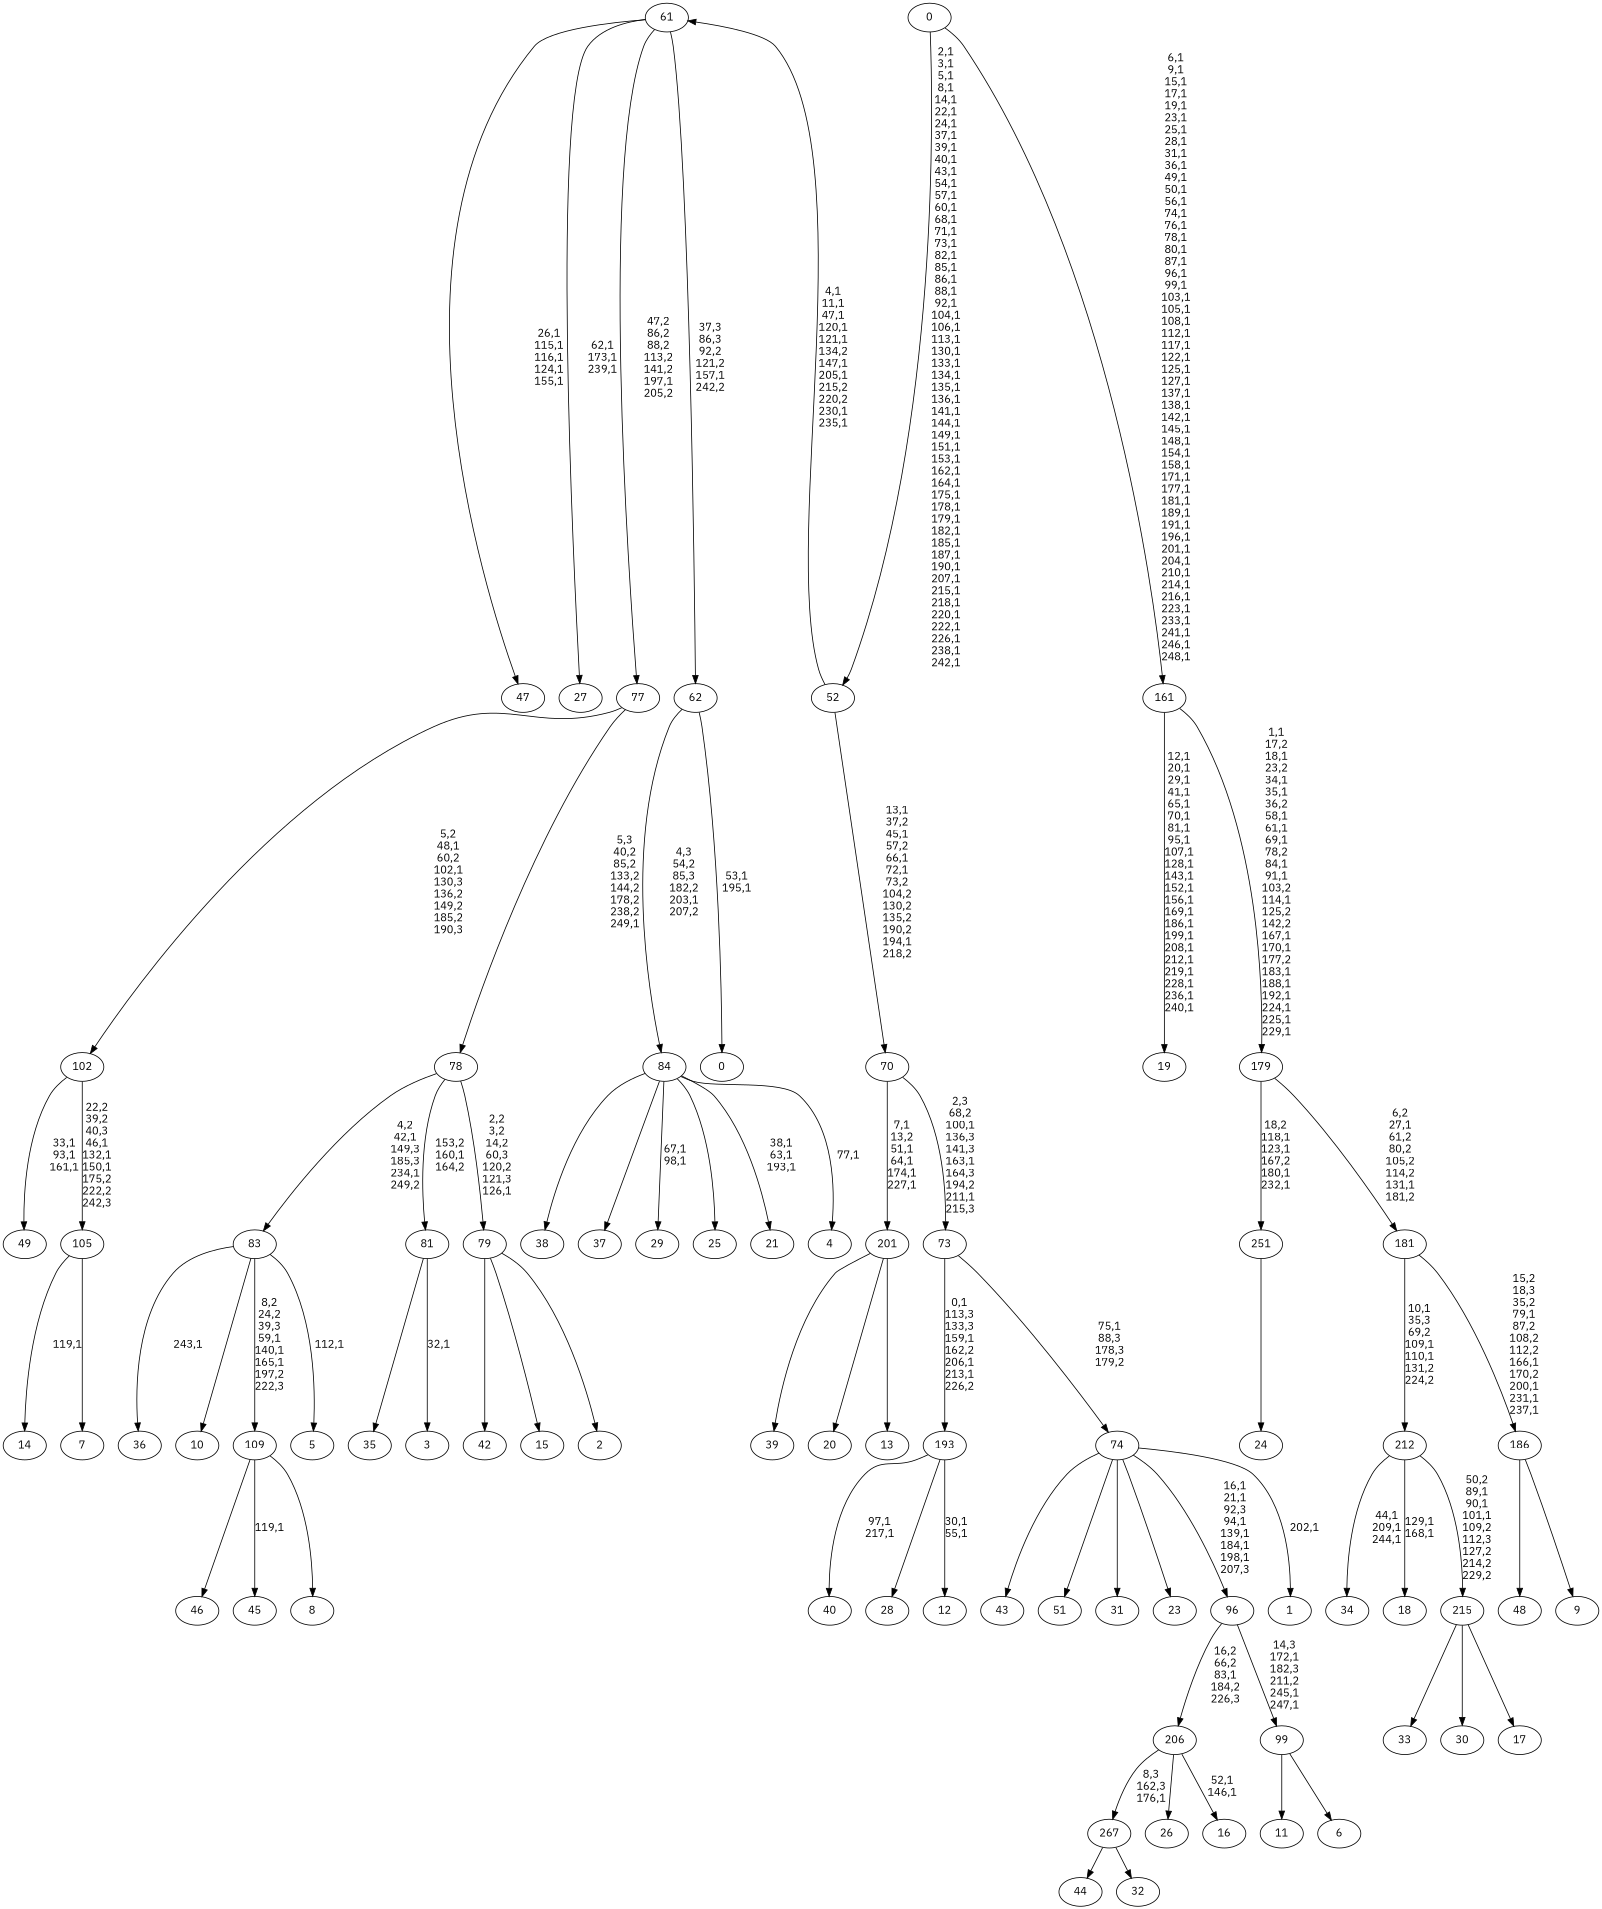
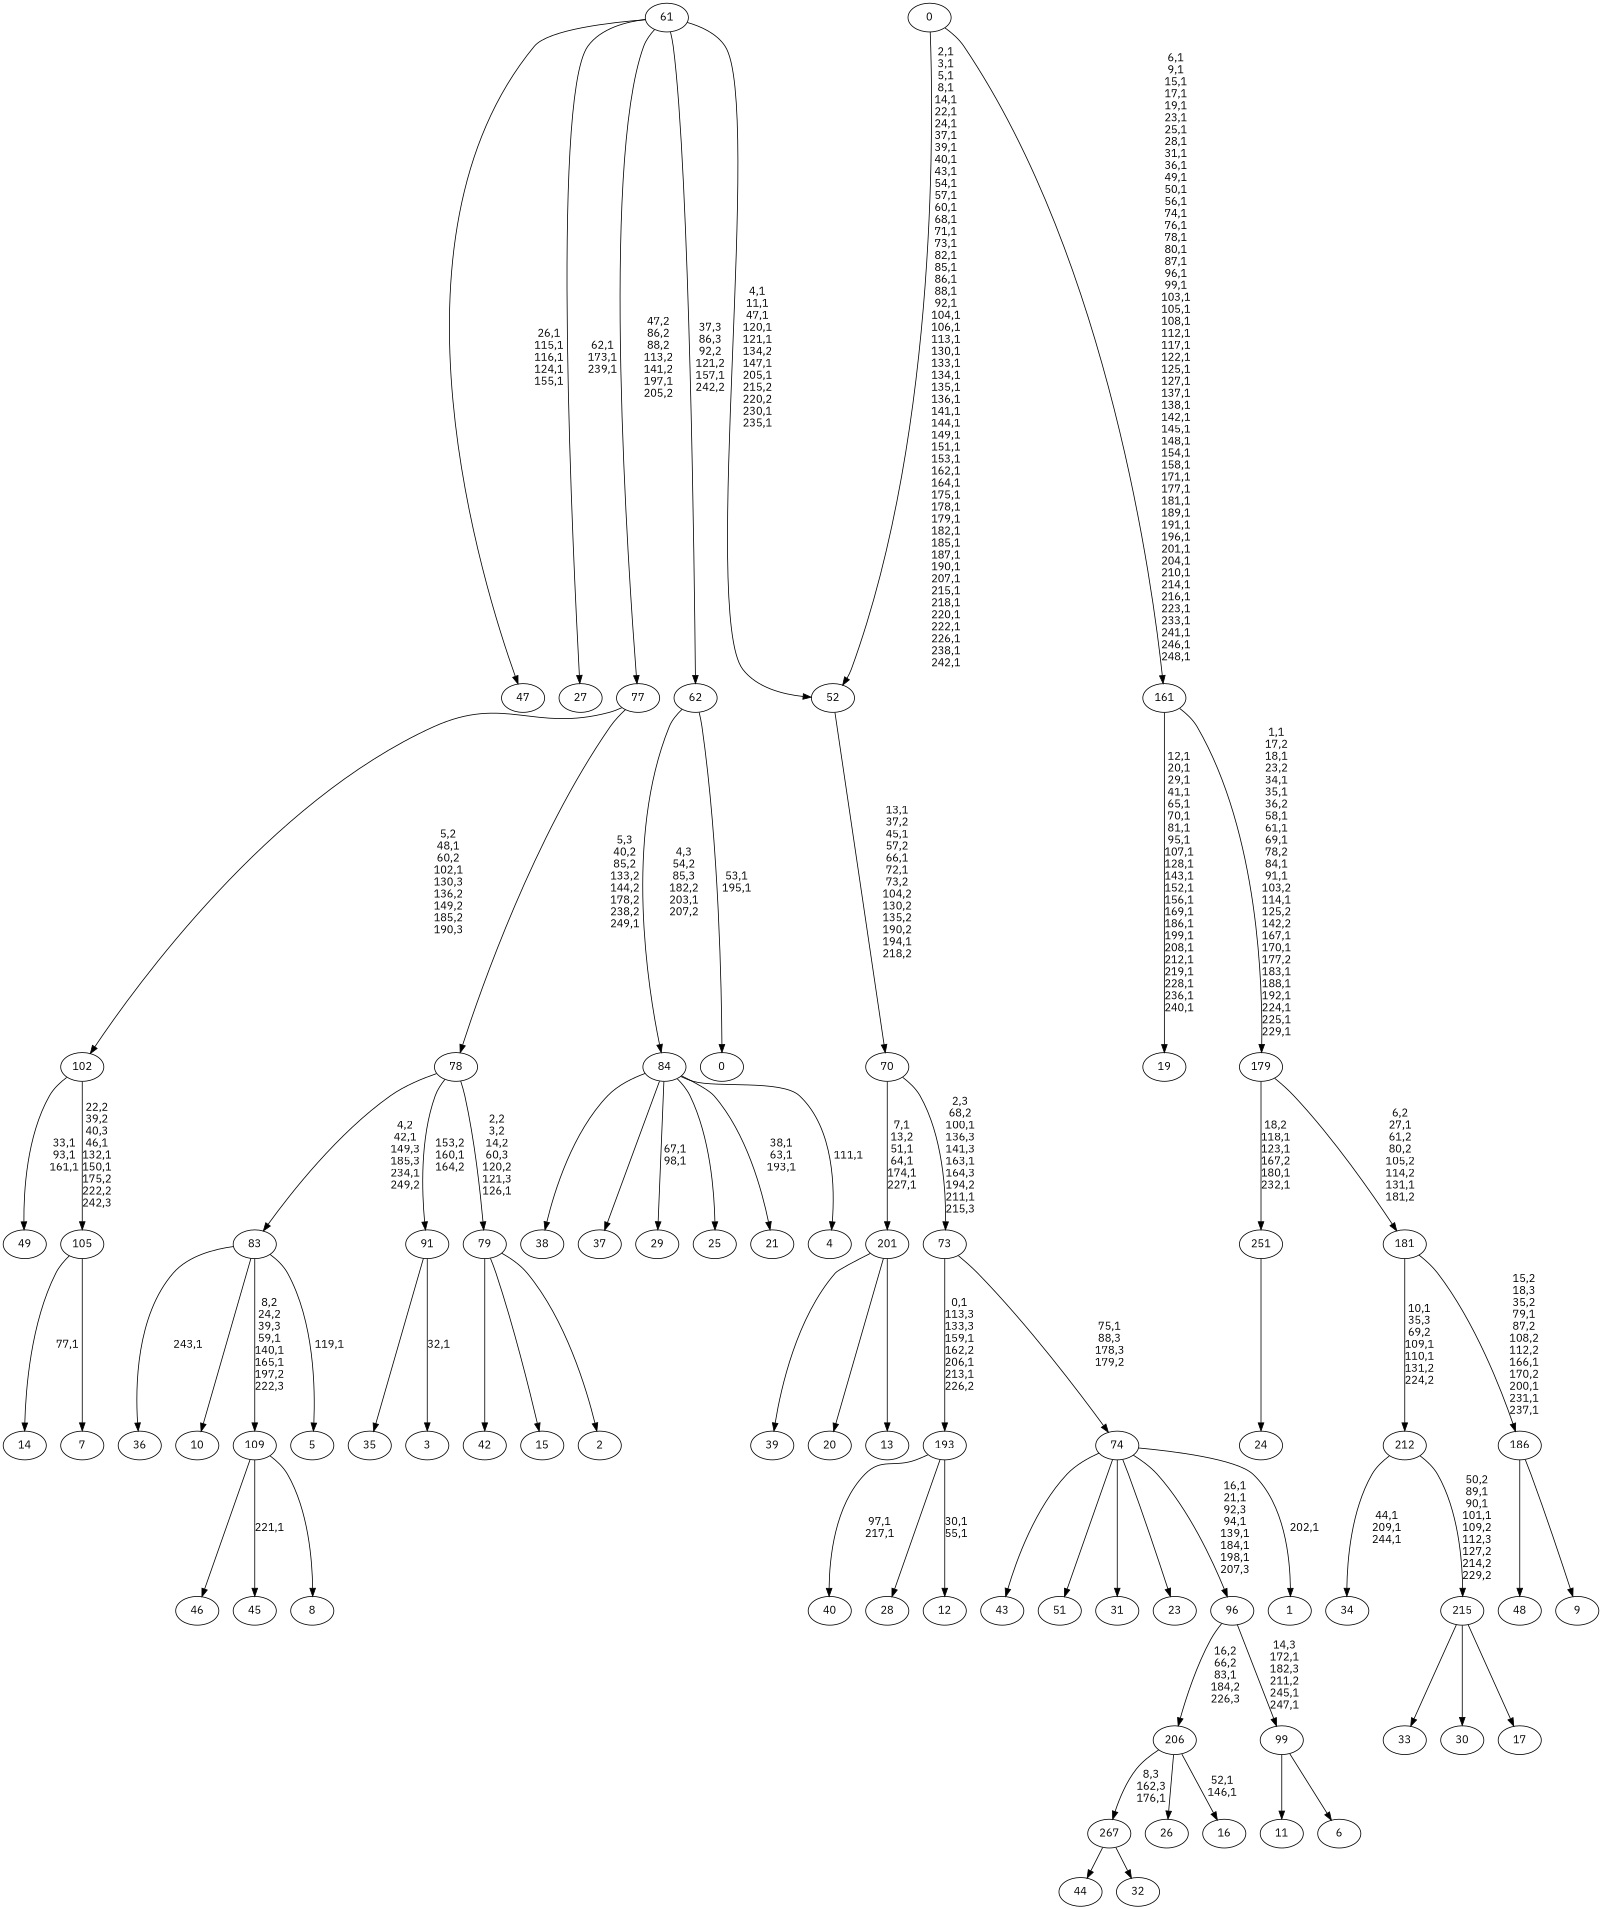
  digraph {
    fontname="IBM Plex Sans"
    node [fontname="IBM Plex Sans"]
    edge [fontname="IBM Plex Sans"]
    n1 [label=49]
    n2 [label=48]
    n3 [label=47]
    n4 [label=46]
    n5 [label=45]
    n6 [label=44]
    n7 [label=43]
    n8 [label=42]
    n9 [label=51]
    n10 [label=40]
    n11 [label=39]
    n12 [label=38]
    n13 [label=37]
    n14 [label=36]
    n15 [label=35]
    n16 [label=34]
    n17 [label=33]
    n18 [label=32]
    267
    n20 [label=31]
    n21 [label=30]
    n22 [label=29]
    n23 [label=28]
    n24 [label=27]
    n25 [label=26]
    n26 [label=25]
    n27 [label=24]
    n28 [label=23]
    251
    n30 [label=21]
    n31 [label=20]
    n32 [label=19]
-   n33 [label=18]
    n34 [label=17]
    215
    212
    n37 [label=16]
    206
    n39 [label=15]
    n40 [label=14]
    n41 [label=13]
    201
    n43 [label=12]
    193
    n45 [label=11]
    n46 [label=10]
    n47 [label=9]
    186
    181
    179
    161
    n52 [label=8]
    109
    n54 [label=7]
    105
    102
    n57 [label=6]
    99
    96
    n60 [label=5]
    n61 [label=83]
    n62 [label=4]
    84
    n64 [label=3]
-   81
+   81 [label=91]
    n66 [label=2]
    79
    78
    77
    n70 [label=1]
    74
    73
    70
    n74 [label=0]
    62
    61
    52
    0
    267 -> n6
    267 -> n18
    251 -> n27
    215 -> n17
    215 -> n21
    215 -> n34
    212 -> n16 [label="44,1\n209,1\n244,1"]
-   212 -> n33 [label="129,1\n168,1"]
    212 -> 215 [label="50,2\n89,1\n90,1\n101,1\n109,2\n112,3\n127,2\n214,2\n229,2"]
    206 -> 267 [label="8,3\n162,3\n176,1"]
    206 -> n25
    206 -> n37 [label="52,1\n146,1"]
    201 -> n11
    201 -> n31
    201 -> n41
    193 -> n10 [label="97,1\n217,1"]
    193 -> n23
    193 -> n43 [label="30,1\n55,1"]
    186 -> n2
    186 -> n47
    181 -> 212 [label="10,1\n35,3\n69,2\n109,1\n110,1\n131,2\n224,2"]
    181 -> 186 [label="15,2\n18,3\n35,2\n79,1\n87,2\n108,2\n112,2\n166,1\n170,2\n200,1\n231,1\n237,1"]
    179 -> 251 [label="18,2\n118,1\n123,1\n167,2\n180,1\n232,1"]
    179 -> 181 [label="6,2\n27,1\n61,2\n80,2\n105,2\n114,2\n131,1\n181,2"]
    161 -> n32 [label="12,1\n20,1\n29,1\n41,1\n65,1\n70,1\n81,1\n95,1\n107,1\n128,1\n143,1\n152,1\n156,1\n169,1\n186,1\n199,1\n208,1\n212,1\n219,1\n228,1\n236,1\n240,1"]
    161 -> 179 [label="1,1\n17,2\n18,1\n23,2\n34,1\n35,1\n36,2\n58,1\n61,1\n69,1\n78,2\n84,1\n91,1\n103,2\n114,1\n125,2\n142,2\n167,1\n170,1\n177,2\n183,1\n188,1\n192,1\n224,1\n225,1\n229,1"]
    109 -> n4
-   109 -> n5 [label="119,1"]
+   109 -> n5 [label="221,1"]
    109 -> n52
-   105 -> n40 [label="119,1"]
+   105 -> n40 [label="77,1"]
    105 -> n54
    102 -> n1 [label="33,1\n93,1\n161,1"]
    102 -> 105 [label="22,2\n39,2\n40,3\n46,1\n132,1\n150,1\n175,2\n222,2\n242,3"]
    99 -> n45
    99 -> n57
    96 -> 206 [label="16,2\n66,2\n83,1\n184,2\n226,3"]
    96 -> 99 [label="14,3\n172,1\n182,3\n211,2\n245,1\n247,1"]
    n61 -> n14 [label="243,1"]
    n61 -> n46
    n61 -> 109 [label="8,2\n24,2\n39,3\n59,1\n140,1\n165,1\n197,2\n222,3"]
-   n61 -> n60 [label="112,1"]
+   n61 -> n60 [label="119,1"]
    84 -> n12
    84 -> n13
    84 -> n22 [label="67,1\n98,1"]
    84 -> n26
    84 -> n30 [label="38,1\n63,1\n193,1"]
-   84 -> n62 [label="77,1"]
+   84 -> n62 [label="111,1"]
    81 -> n15
    81 -> n64 [label="32,1"]
    79 -> n8
    79 -> n39
    79 -> n66
    78 -> n61 [label="4,2\n42,1\n149,3\n185,3\n234,1\n249,2"]
    78 -> 81 [label="153,2\n160,1\n164,2"]
    78 -> 79 [label="2,2\n3,2\n14,2\n60,3\n120,2\n121,3\n126,1"]
    77 -> 102 [label="5,2\n48,1\n60,2\n102,1\n130,3\n136,2\n149,2\n185,2\n190,3"]
    77 -> 78 [label="5,3\n40,2\n85,2\n133,2\n144,2\n178,2\n238,2\n249,1"]
    74 -> n7
    74 -> n9
    74 -> n20
    74 -> n28
    74 -> 96 [label="16,1\n21,1\n92,3\n94,1\n139,1\n184,1\n198,1\n207,3"]
    74 -> n70 [label="202,1"]
    73 -> 193 [label="0,1\n113,3\n133,3\n159,1\n162,2\n206,1\n213,1\n226,2"]
    73 -> 74 [label="75,1\n88,3\n178,3\n179,2"]
    70 -> 201 [label="7,1\n13,2\n51,1\n64,1\n174,1\n227,1"]
    70 -> 73 [label="2,3\n68,2\n100,1\n136,3\n141,3\n163,1\n164,3\n194,2\n211,1\n215,3"]
    62 -> 84 [label="4,3\n54,2\n85,3\n182,2\n203,1\n207,2"]
    62 -> n74 [label="53,1\n195,1"]
    61 -> n3 [label="26,1\n115,1\n116,1\n124,1\n155,1"]
    61 -> n24 [label="62,1\n173,1\n239,1"]
    61 -> 77 [label="47,2\n86,2\n88,2\n113,2\n141,2\n197,1\n205,2"]
    61 -> 62 [label="37,3\n86,3\n92,2\n121,2\n157,1\n242,2"]
    52 -> 70 [label="13,1\n37,2\n45,1\n57,2\n66,1\n72,1\n73,2\n104,2\n130,2\n135,2\n190,2\n194,1\n218,2"]
-   52 -> 61 [label="4,1\n11,1\n47,1\n120,1\n121,1\n134,2\n147,1\n205,1\n215,2\n220,2\n230,1\n235,1"]
+   61 -> 52 [label="4,1\n11,1\n47,1\n120,1\n121,1\n134,2\n147,1\n205,1\n215,2\n220,2\n230,1\n235,1"]
    0 -> 161 [label="6,1\n9,1\n15,1\n17,1\n19,1\n23,1\n25,1\n28,1\n31,1\n36,1\n49,1\n50,1\n56,1\n74,1\n76,1\n78,1\n80,1\n87,1\n96,1\n99,1\n103,1\n105,1\n108,1\n112,1\n117,1\n122,1\n125,1\n127,1\n137,1\n138,1\n142,1\n145,1\n148,1\n154,1\n158,1\n171,1\n177,1\n181,1\n189,1\n191,1\n196,1\n201,1\n204,1\n210,1\n214,1\n216,1\n223,1\n233,1\n241,1\n246,1\n248,1"]
    0 -> 52 [label="2,1\n3,1\n5,1\n8,1\n14,1\n22,1\n24,1\n37,1\n39,1\n40,1\n43,1\n54,1\n57,1\n60,1\n68,1\n71,1\n73,1\n82,1\n85,1\n86,1\n88,1\n92,1\n104,1\n106,1\n113,1\n130,1\n133,1\n134,1\n135,1\n136,1\n141,1\n144,1\n149,1\n151,1\n153,1\n162,1\n164,1\n175,1\n178,1\n179,1\n182,1\n185,1\n187,1\n190,1\n207,1\n215,1\n218,1\n220,1\n222,1\n226,1\n238,1\n242,1"]
  }
